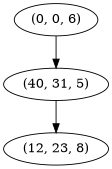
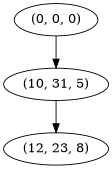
  digraph {
-   "(0, 0, 0)" [label="(0, 0, 6)"]
-   "(10, 31, 5)" [label="(40, 31, 5)"]
+   "(0, 0, 0)"
+   "(10, 31, 5)"
    n3 [label="(12, 23, 8)"]
    "(0, 0, 0)" -> "(10, 31, 5)"
    "(10, 31, 5)" -> n3
  }
